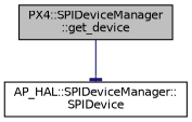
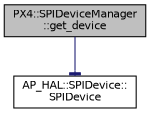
  digraph {
    rankdir=TB
    node [color=black fontname=Helvetica fontsize=10 shape=record style=filled]
    n1 [fillcolor=grey75 fontcolor=black height=0.2 label="PX4::SPIDeviceManager\l::get_device" width=0.4]
-   n2 [fillcolor=white height=0.2 label="AP_HAL::SPIDeviceManager::\lSPIDevice" width=0.4]
+   n2 [fillcolor=white height=0.2 label="AP_HAL::SPIDevice::\lSPIDevice" width=0.4]
    n1 -> n2 [color=midnightblue fontname=Helvetica fontsize=10 labelfontname=Helvetica labelfontsize=10 style=solid arrowhead=tee]
  }
